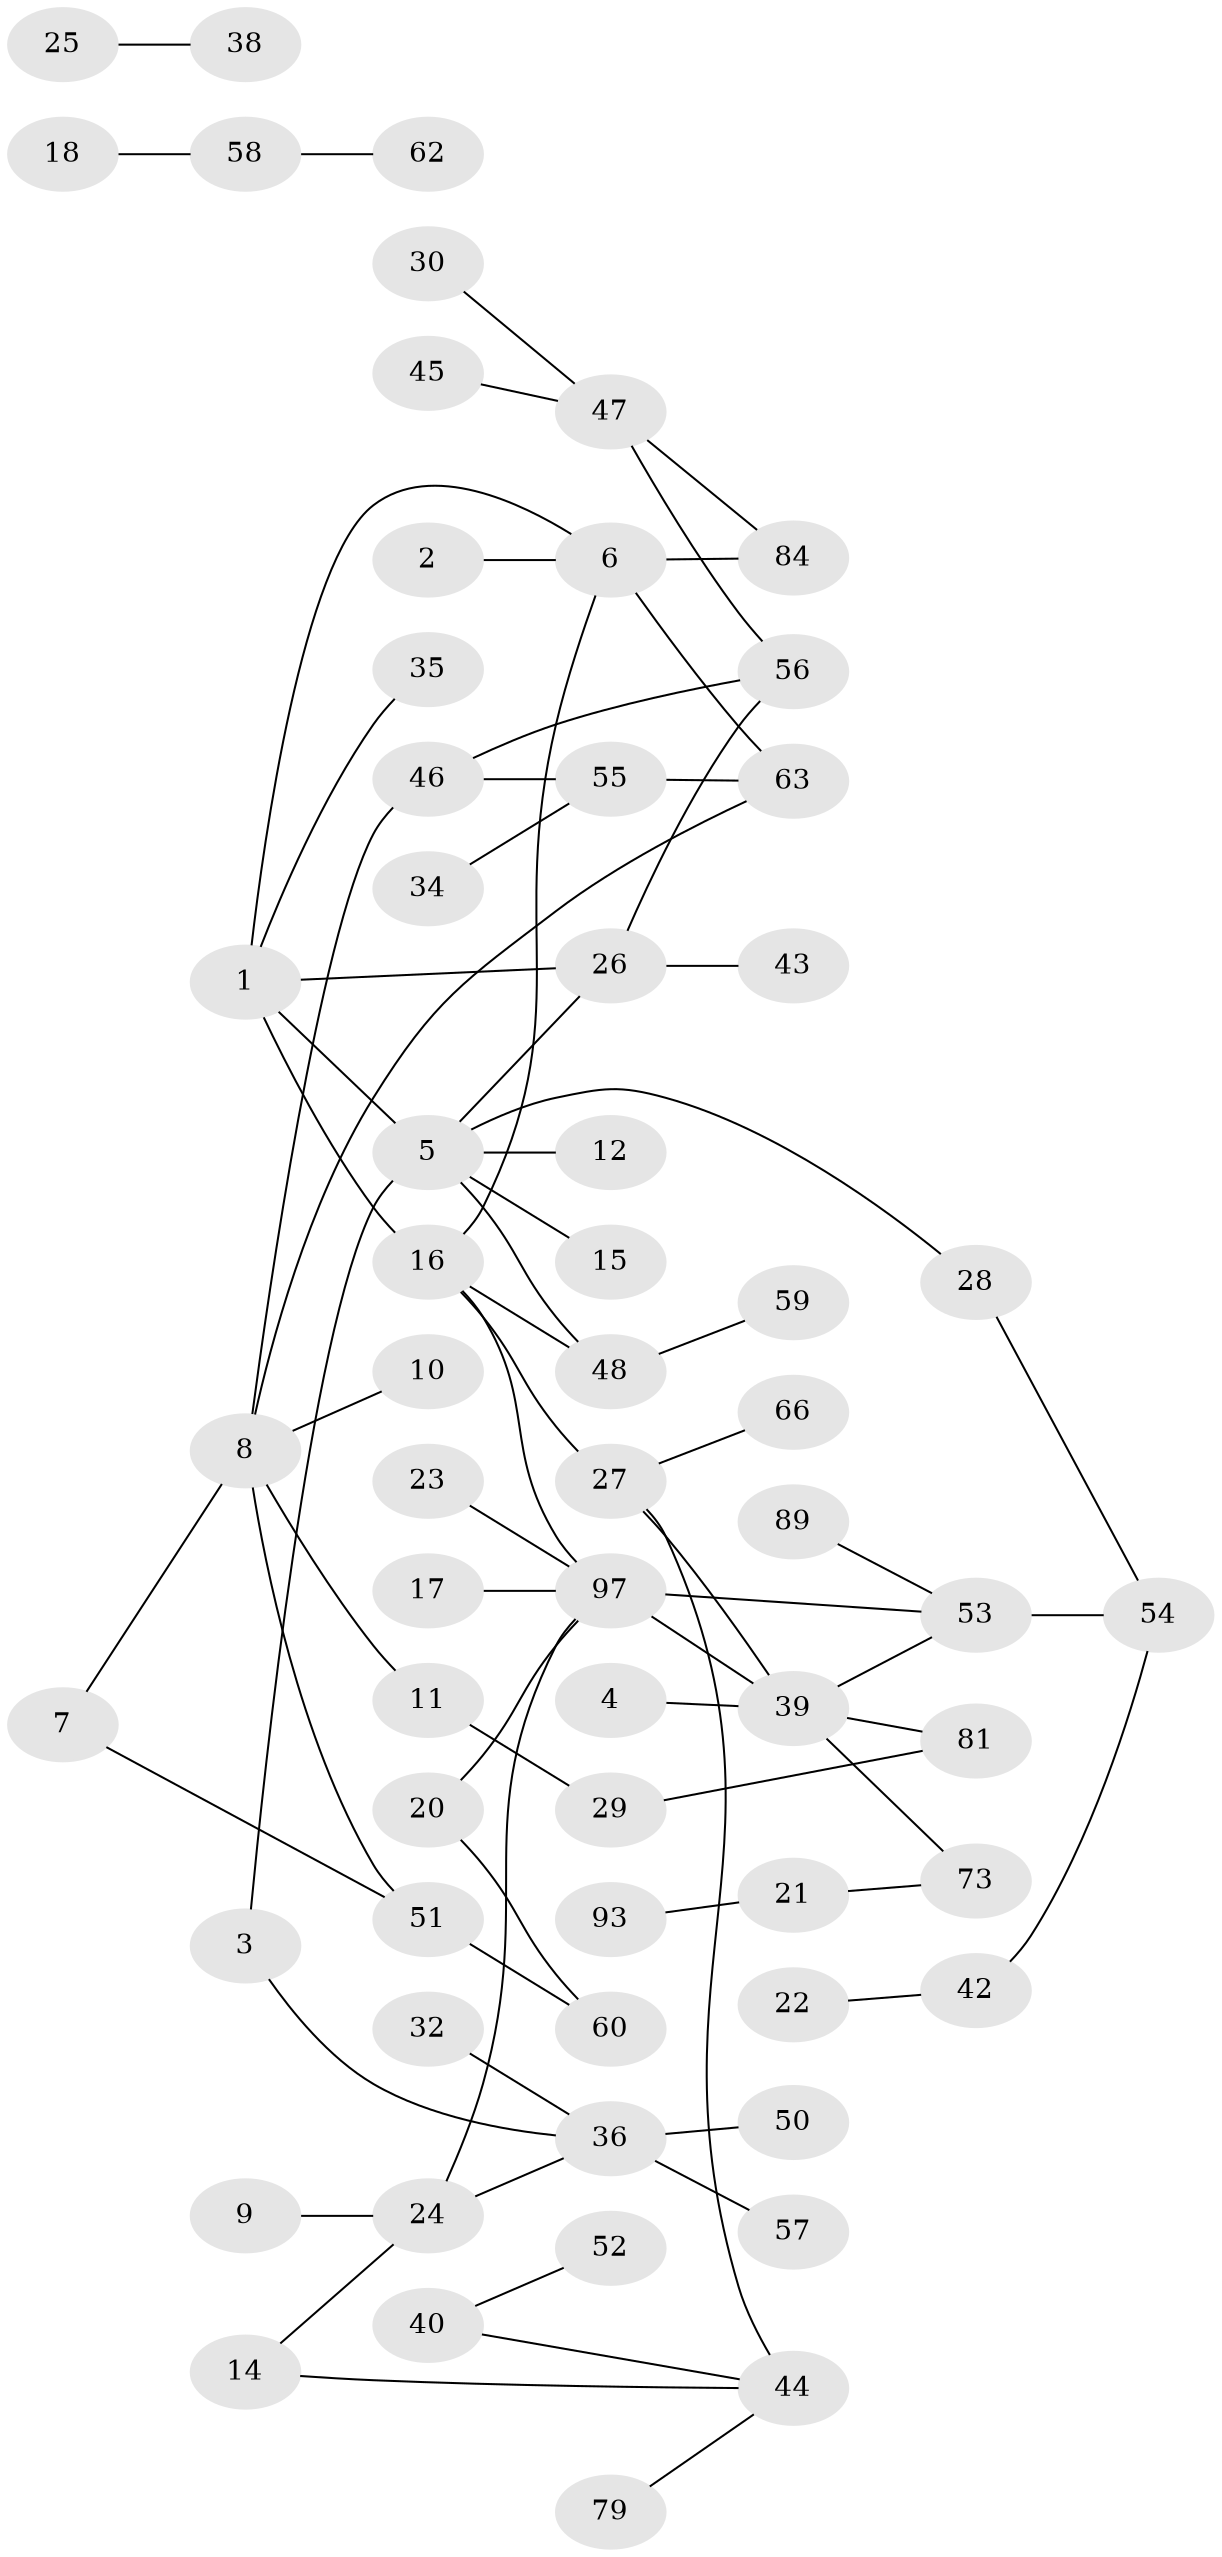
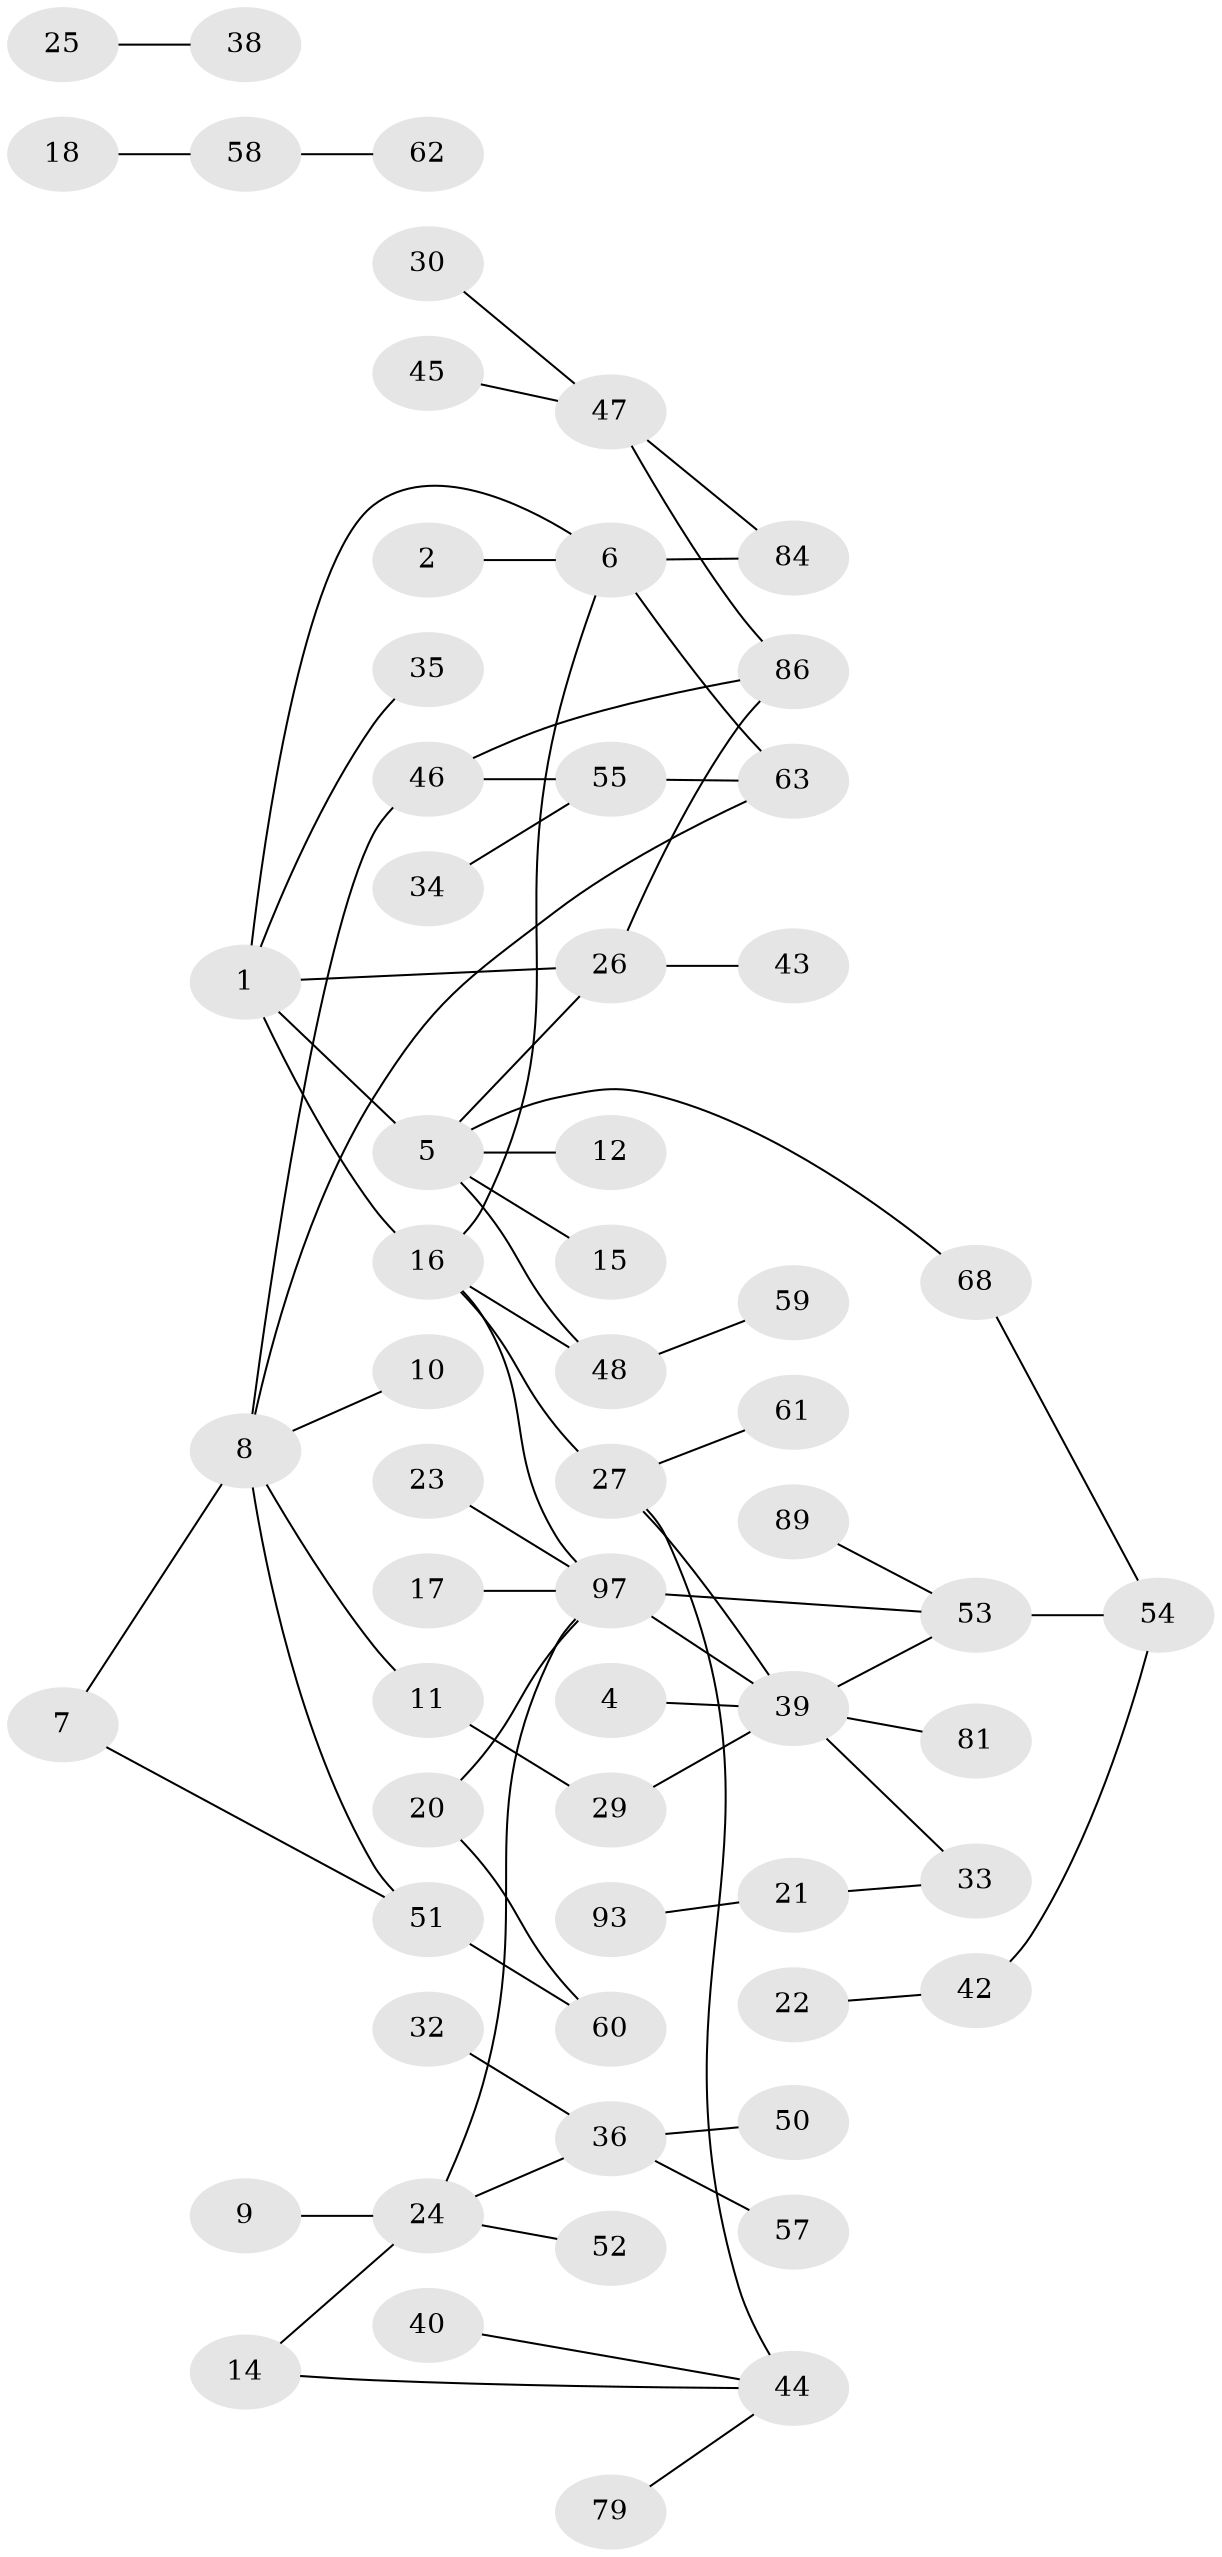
  graph {
    rankdir=LR
    node [color=gray90 style=filled]
    edge [weight=1.0]
    1
    5
    6
    16
    26
    35
    12
    15
-   28
+   28 [label=68]
    48
    63
    n12 [label=84]
    27
    n14 [label=97]
    43
-   56
+   56 [label=86]
    2
-   3
    36
    50
    57
    4
    39
-   33 [label=73]
+   33
    53
    n26 [label=81]
    54
    7
    8
    51
    10
    11
    46
    60
    29
    55
    9
    24
    52
    n40 [label=93]
    21
    14
    44
-   61 [label=66]
+   61
    59
    17
    18
    58
    62
    n50 [label=79]
    20
    22
    42
    23
    25
    38
    30
    47
    32
    34
    40
    45
    n63 [label=89]
    1 -- 5
    1 -- 6
    1 -- 16
    1 -- 26
    1 -- 35
    5 -- 26
    5 -- 12
    5 -- 15
    5 -- 28
    5 -- 48
    6 -- 63
    6 -- n12
    16 -- 6
    16 -- 48
    16 -- 27
    16 -- n14
    26 -- 43
    26 -- 56
    28 -- 54
    48 -- 59
    27 -- 39
    27 -- 44
    27 -- 61
    n14 -- 39
    n14 -- 53
    2 -- 6
-   3 -- 5
-   3 -- 36
    36 -- 50
    36 -- 57
    4 -- 39
    39 -- 33
    39 -- 53
    39 -- n26
    53 -- 54
    7 -- 8
    7 -- 51
    8 -- 63
    8 -- 51
    8 -- 10
    8 -- 11
    8 -- 46
    51 -- 60
    11 -- 29
    46 -- 56
    46 -- 55
-   29 -- n26
+   29 -- 39
    55 -- 63
    9 -- 24
    24 -- n14
    24 -- 36
-   40 -- 52
+   24 -- 52
    n40 -- 21
    21 -- 33
    14 -- 24
    14 -- 44
    17 -- n14
    18 -- 58
    58 -- 62
    n50 -- 44
    20 -- n14
    20 -- 60
    22 -- 42
    42 -- 54
    23 -- n14
    25 -- 38
    30 -- 47
    47 -- n12
    47 -- 56
    32 -- 36
    34 -- 55
    40 -- 44
    45 -- 47
    n63 -- 53
  }
